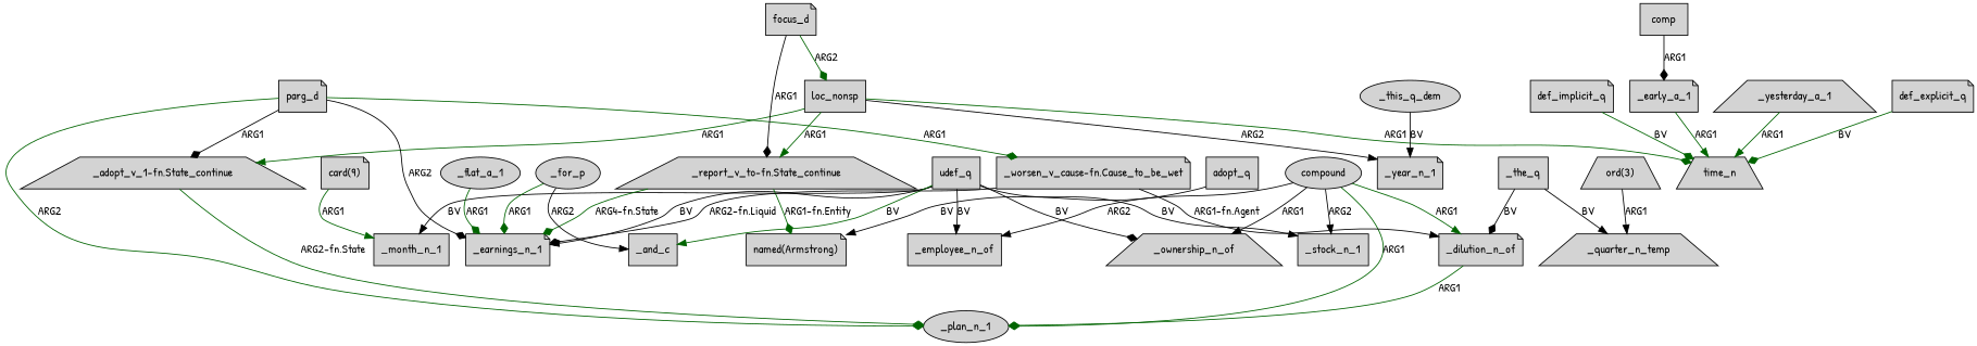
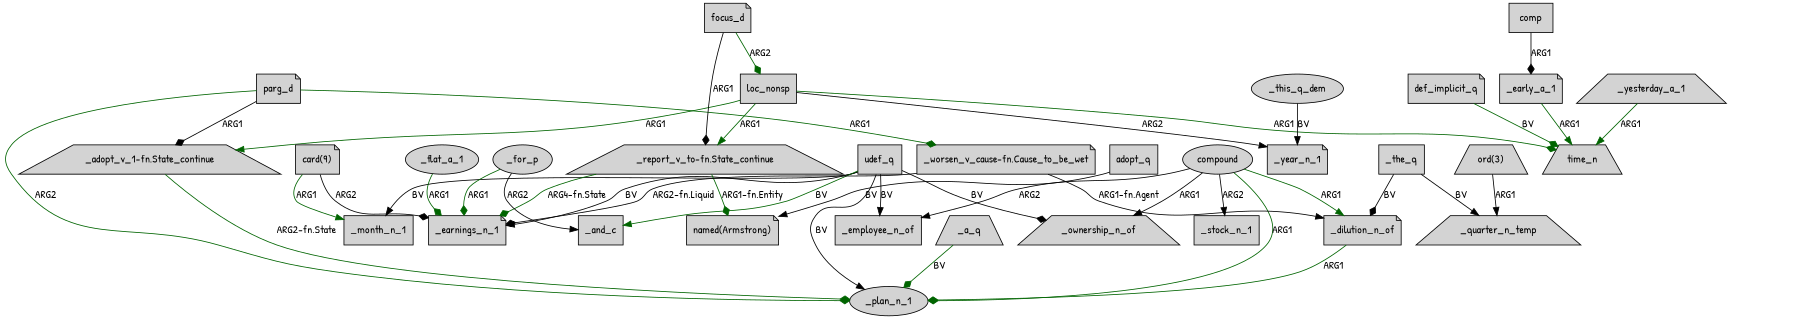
  digraph {
    fontname="Patrick Hand"
    node [fontname="Patrick Hand" shape=note style=filled]
    edge [arrowhead=normal color=black fontname="Patrick Hand"]
    udef_q [shape=box]
    _month_n_1 [shape=box]
    _earnings_n_1
    _ownership_n_of [shape=trapezium]
    _and_c [shape=box]
    _stock_n_1 [shape=box]
    _employee_n_of [shape=box]
    time_n [shape=trapezium]
    _early_a_1
    "_report_v_to-fn.State_continue" [shape=trapezium]
    "named(Armstrong)"
    "ord(3)" [shape=trapezium]
    _quarter_n_temp [shape=trapezium]
    compound [shape=ellipse]
    _plan_n_1 [shape=ellipse]
    _dilution_n_of
    loc_nonsp [shape=box]
    "_adopt_v_1-fn.State_continue" [shape=trapezium]
    _year_n_1
    _the_q [shape=box]
    parg_d
    "_worsen_v_cause-fn.Cause_to_be_wet"
    comp [shape=box]
    _yesterday_a_1 [shape=trapezium]
    focus_d
+   _a_q [shape=trapezium]
    _this_q_dem [shape=ellipse]
    _flat_a_1 [shape=ellipse]
-   def_explicit_q
    _for_p [shape=ellipse]
    "card(9)"
    def_implicit_q
    n33 [label=adopt_q shape=box]
    udef_q -> _month_n_1 [label=BV]
    udef_q -> _earnings_n_1 [label=BV]
    udef_q -> _ownership_n_of [arrowhead=diamond label=BV]
    udef_q -> _and_c [color=darkgreen label=BV]
-   udef_q -> _stock_n_1 [label=BV]
+   udef_q -> _plan_n_1 [label=BV]
    udef_q -> _employee_n_of [label=BV]
    _early_a_1 -> time_n [color=darkgreen label=ARG1]
    "_report_v_to-fn.State_continue" -> _earnings_n_1 [arrowhead=diamond color=darkgreen label="ARG4-fn.State"]
    "_report_v_to-fn.State_continue" -> "named(Armstrong)" [arrowhead=diamond color=darkgreen label="ARG1-fn.Entity"]
    "ord(3)" -> _quarter_n_temp [label=ARG1]
    compound -> _ownership_n_of [label=ARG1]
    compound -> _stock_n_1 [label=ARG2]
    compound -> _employee_n_of [label=ARG2]
    compound -> _plan_n_1 [arrowhead=diamond color=darkgreen label=ARG1]
    compound -> _dilution_n_of [color=darkgreen label=ARG1]
    _dilution_n_of -> _plan_n_1 [arrowhead=diamond color=darkgreen label=ARG1]
    loc_nonsp -> time_n [arrowhead=diamond color=darkgreen label=ARG1]
    loc_nonsp -> "_report_v_to-fn.State_continue" [color=darkgreen label=ARG1]
    loc_nonsp -> "_adopt_v_1-fn.State_continue" [color=darkgreen label=ARG1]
    loc_nonsp -> _year_n_1 [label=ARG2]
    "_adopt_v_1-fn.State_continue" -> _plan_n_1 [arrowhead=diamond color=darkgreen label="ARG2-fn.State"]
    _the_q -> _quarter_n_temp [label=BV]
    _the_q -> _dilution_n_of [arrowhead=diamond label=BV]
-   parg_d -> _earnings_n_1 [arrowhead=diamond label=ARG2]
+   "card(9)" -> _earnings_n_1 [arrowhead=diamond label=ARG2]
    parg_d -> _plan_n_1 [arrowhead=diamond color=darkgreen label=ARG2]
    parg_d -> "_adopt_v_1-fn.State_continue" [arrowhead=diamond label=ARG1]
    parg_d -> "_worsen_v_cause-fn.Cause_to_be_wet" [arrowhead=diamond color=darkgreen label=ARG1]
    "_worsen_v_cause-fn.Cause_to_be_wet" -> _earnings_n_1 [arrowhead=diamond label="ARG2-fn.Liquid"]
    "_worsen_v_cause-fn.Cause_to_be_wet" -> _dilution_n_of [label="ARG1-fn.Agent"]
    comp -> _early_a_1 [arrowhead=diamond label=ARG1]
    _yesterday_a_1 -> time_n [color=darkgreen label=ARG1]
    focus_d -> "_report_v_to-fn.State_continue" [arrowhead=diamond label=ARG1]
    focus_d -> loc_nonsp [arrowhead=diamond color=darkgreen label=ARG2]
+   _a_q -> _plan_n_1 [arrowhead=diamond color=darkgreen label=BV]
    _this_q_dem -> _year_n_1 [label=BV]
    _flat_a_1 -> _earnings_n_1 [arrowhead=diamond color=darkgreen label=ARG1]
-   def_explicit_q -> time_n [arrowhead=diamond color=darkgreen label=BV]
    _for_p -> _earnings_n_1 [arrowhead=diamond color=darkgreen label=ARG1]
    _for_p -> _and_c [label=ARG2]
    "card(9)" -> _month_n_1 [color=darkgreen label=ARG1]
    def_implicit_q -> time_n [arrowhead=diamond color=darkgreen label=BV]
    n33 -> "named(Armstrong)" [label=BV]
  }
